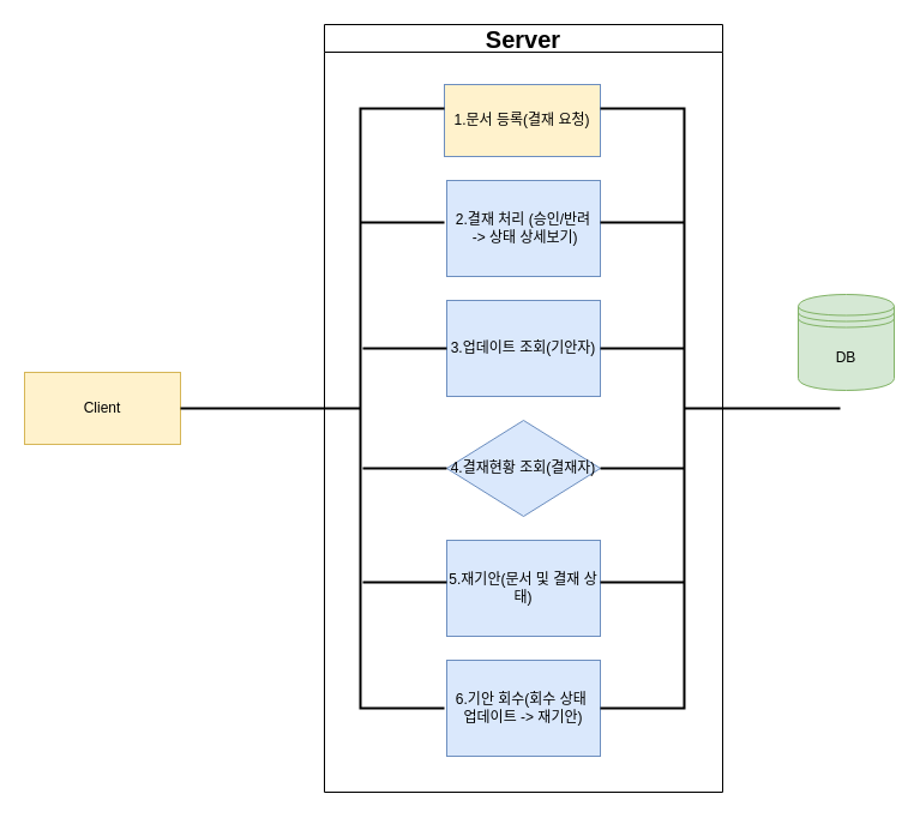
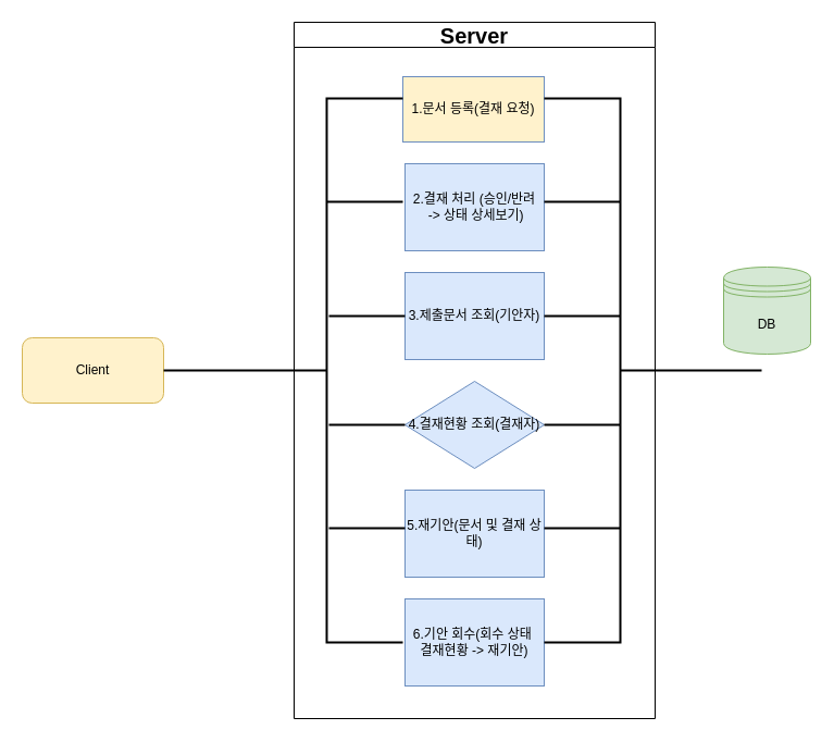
  <mxCell id="0" />
  <mxCell id="1" parent="0" />
  <mxCell id="2" value="&lt;font style=&quot;font-size: 20px;&quot;&gt;Server&lt;/font&gt;" style="swimlane;whiteSpace=wrap;html=1;" parent="1" vertex="1"><mxGeometry x="270" y="20" width="332" height="640" as="geometry"><mxRectangle x="310" y="140" width="140" height="30" as="alternateBounds" /></mxGeometry></mxCell>
  <mxCell id="3" value="2.결재 처리 (승인/반려&lt;div&gt;&amp;nbsp;-&amp;gt; 상태 상세보기)&lt;/div&gt;" style="whiteSpace=wrap;html=1;fillColor=#dae8fc;strokeColor=#6c8ebf;" parent="2" vertex="1"><mxGeometry x="102" y="130" width="128" height="80" as="geometry" /></mxCell>
- <mxCell id="4" value="3.업데이트 조회(기안자)" style="whiteSpace=wrap;html=1;fillColor=#dae8fc;strokeColor=#6c8ebf;" parent="2" vertex="1"><mxGeometry x="102" y="230" width="128" height="80" as="geometry" /></mxCell>
+ <mxCell id="4" value="3.제출문서 조회(기안자)" style="whiteSpace=wrap;html=1;fillColor=#dae8fc;strokeColor=#6c8ebf;" parent="2" vertex="1"><mxGeometry x="102" y="230" width="128" height="80" as="geometry" /></mxCell>
  <mxCell id="5" value="4.결재현황 조회(결재자)" style="rhombus;whiteSpace=wrap;html=1;fillColor=#dae8fc;strokeColor=#6c8ebf;" parent="2" vertex="1"><mxGeometry x="102" y="330" width="128" height="80" as="geometry" /></mxCell>
  <mxCell id="6" value="1.문서 등록(결재 요청)" style="whiteSpace=wrap;html=1;fillColor=#fff2cc;strokeColor=#6c8ebf;" parent="2" vertex="1"><mxGeometry x="100" y="50" width="130" height="60" as="geometry" /></mxCell>
  <mxCell id="7" value="5.재기안(문서 및 결재 상태)" style="whiteSpace=wrap;html=1;fillColor=#dae8fc;strokeColor=#6c8ebf;" parent="2" vertex="1"><mxGeometry x="102" y="430" width="128" height="80" as="geometry" /></mxCell>
- <mxCell id="8" value="6.기안 회수(회수 상태&amp;nbsp;&lt;div&gt;업데이트 -&amp;gt; 재기안)&lt;/div&gt;" style="whiteSpace=wrap;html=1;fillColor=#dae8fc;strokeColor=#6c8ebf;" parent="2" vertex="1"><mxGeometry x="102" y="530" width="128" height="80" as="geometry" /></mxCell>
+ <mxCell id="8" value="6.기안 회수(회수 상태&amp;nbsp;&lt;div&gt;결재현황 -&amp;gt; 재기안)&lt;/div&gt;" style="whiteSpace=wrap;html=1;fillColor=#dae8fc;strokeColor=#6c8ebf;" parent="2" vertex="1"><mxGeometry x="102" y="530" width="128" height="80" as="geometry" /></mxCell>
  <mxCell id="9" value="" style="strokeWidth=2;html=1;shape=mxgraph.flowchart.annotation_1;align=left;pointerEvents=1;" parent="2" vertex="1"><mxGeometry x="30" y="70" width="70" height="500" as="geometry" /></mxCell>
  <mxCell id="10" value="" style="strokeWidth=2;html=1;shape=mxgraph.flowchart.annotation_1;align=left;pointerEvents=1;direction=west;" parent="2" vertex="1"><mxGeometry x="230" y="70" width="70" height="500" as="geometry" /></mxCell>
  <mxCell id="11" value="" style="line;strokeWidth=2;html=1;" parent="2" vertex="1"><mxGeometry x="30" y="160" width="70" height="10" as="geometry" /></mxCell>
  <mxCell id="12" value="" style="line;strokeWidth=2;html=1;" parent="2" vertex="1"><mxGeometry x="32" y="265" width="70" height="10" as="geometry" /></mxCell>
  <mxCell id="13" value="" style="line;strokeWidth=2;html=1;" parent="2" vertex="1"><mxGeometry x="32" y="365" width="70" height="10" as="geometry" /></mxCell>
  <mxCell id="14" value="" style="line;strokeWidth=2;html=1;" parent="2" vertex="1"><mxGeometry x="32" y="460" width="70" height="10" as="geometry" /></mxCell>
  <mxCell id="15" value="" style="line;strokeWidth=2;html=1;" parent="2" vertex="1"><mxGeometry x="230" y="160" width="70" height="10" as="geometry" /></mxCell>
  <mxCell id="16" value="" style="line;strokeWidth=2;html=1;" parent="2" vertex="1"><mxGeometry x="230" y="265" width="70" height="10" as="geometry" /></mxCell>
  <mxCell id="17" value="" style="line;strokeWidth=2;html=1;" parent="2" vertex="1"><mxGeometry x="230" y="365" width="70" height="10" as="geometry" /></mxCell>
  <mxCell id="18" value="" style="line;strokeWidth=2;html=1;" parent="2" vertex="1"><mxGeometry x="230" y="460" width="70" height="10" as="geometry" /></mxCell>
  <mxCell id="19" value="DB" style="shape=datastore;whiteSpace=wrap;html=1;fillColor=#d5e8d4;strokeColor=#82b366;" parent="1" vertex="1"><mxGeometry x="665" y="245" width="80" height="80" as="geometry" /></mxCell>
- <mxCell id="20" value="Client" style="html=1;whiteSpace=wrap;fillColor=#fff2cc;strokeColor=#d6b656;" parent="1" vertex="1"><mxGeometry x="20" y="310" width="130" height="60" as="geometry" /></mxCell>
+ <mxCell id="20" value="Client" style="html=1;whiteSpace=wrap;fillColor=#fff2cc;strokeColor=#d6b656;rounded=1;" parent="1" vertex="1"><mxGeometry x="20" y="310" width="130" height="60" as="geometry" /></mxCell>
  <mxCell id="21" value="" style="line;strokeWidth=2;html=1;" parent="1" vertex="1"><mxGeometry x="150" y="335" width="150" height="10" as="geometry" /></mxCell>
  <mxCell id="22" value="" style="line;strokeWidth=2;html=1;" parent="1" vertex="1"><mxGeometry x="570" y="335" width="130" height="10" as="geometry" /></mxCell>
